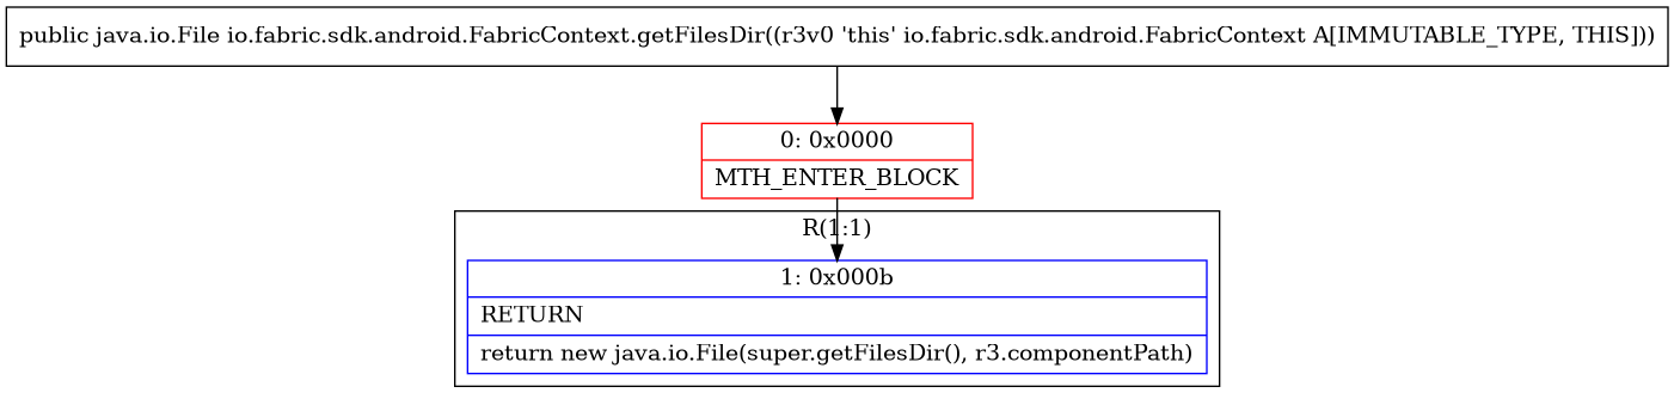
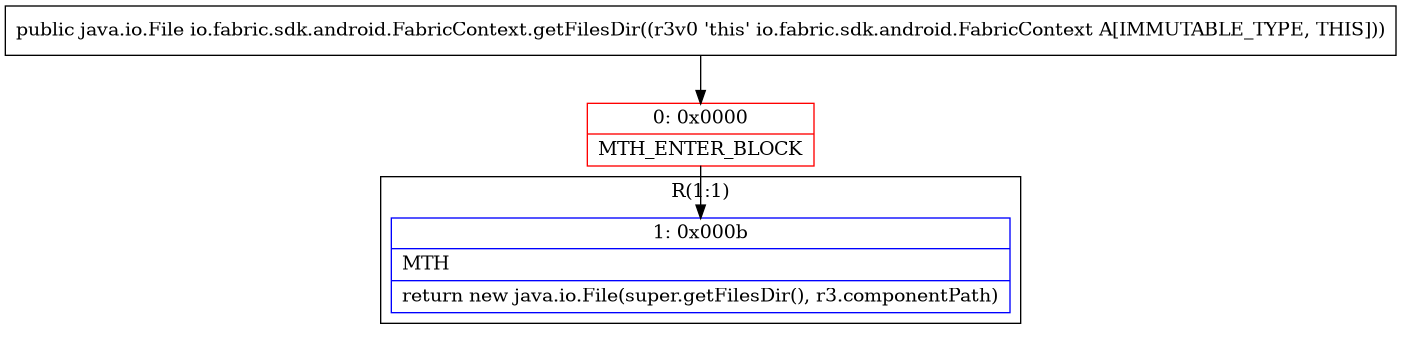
  digraph {
    node [shape=record]
-   n1 [color=blue label="{1\:\ 0x000b|RETURN\l|return new java.io.File(super.getFilesDir(), r3.componentPath)\l}"]
+   n1 [color=blue label="{1\:\ 0x000b|MTH\l|return new java.io.File(super.getFilesDir(), r3.componentPath)\l}"]
    n2 [color=red label="{0\:\ 0x0000|MTH_ENTER_BLOCK\l}"]
    n3 [label="{public java.io.File io.fabric.sdk.android.FabricContext.getFilesDir((r3v0 'this' io.fabric.sdk.android.FabricContext A[IMMUTABLE_TYPE, THIS])) }"]
    subgraph cluster_1 {
      label="R(1:1)"
      n1
    }
    n2 -> n1
    n3 -> n2
  }
